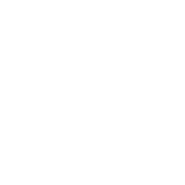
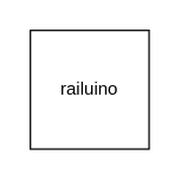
  <mxCell id="0" />
  <mxCell id="1" parent="0" />
+ <mxCell id="2" value="railuino" style="whiteSpace=wrap;html=1;aspect=fixed;" vertex="1" parent="1"><mxGeometry x="20" y="20" width="80" height="80" as="geometry" /></mxCell>
